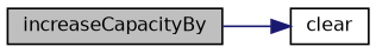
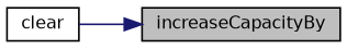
  digraph {
    rankdir=LR
    node [color=black fontname=Helvetica fontsize=10 shape=record style=filled]
    n1 [fillcolor=grey75 fontcolor=black height=0.2 label=increaseCapacityBy width=0.4]
    n2 [fillcolor=white height=0.2 label=clear width=0.4]
-   n1 -> n2 [color=midnightblue fontname=Helvetica fontsize=10 labelfontname=Helvetica labelfontsize=10 style=solid]
+   n2 -> n1 [color=midnightblue fontname=Helvetica fontsize=10 labelfontname=Helvetica labelfontsize=10 style=solid]
  }
